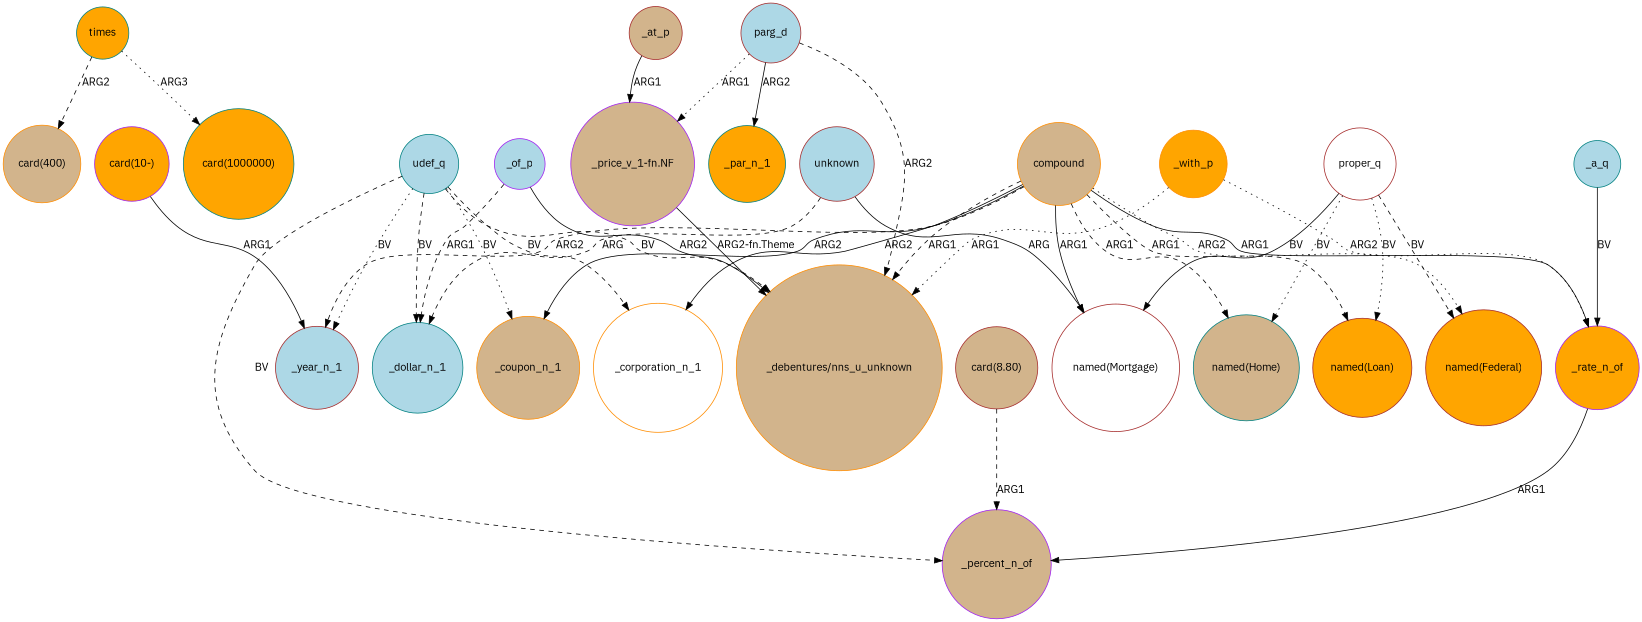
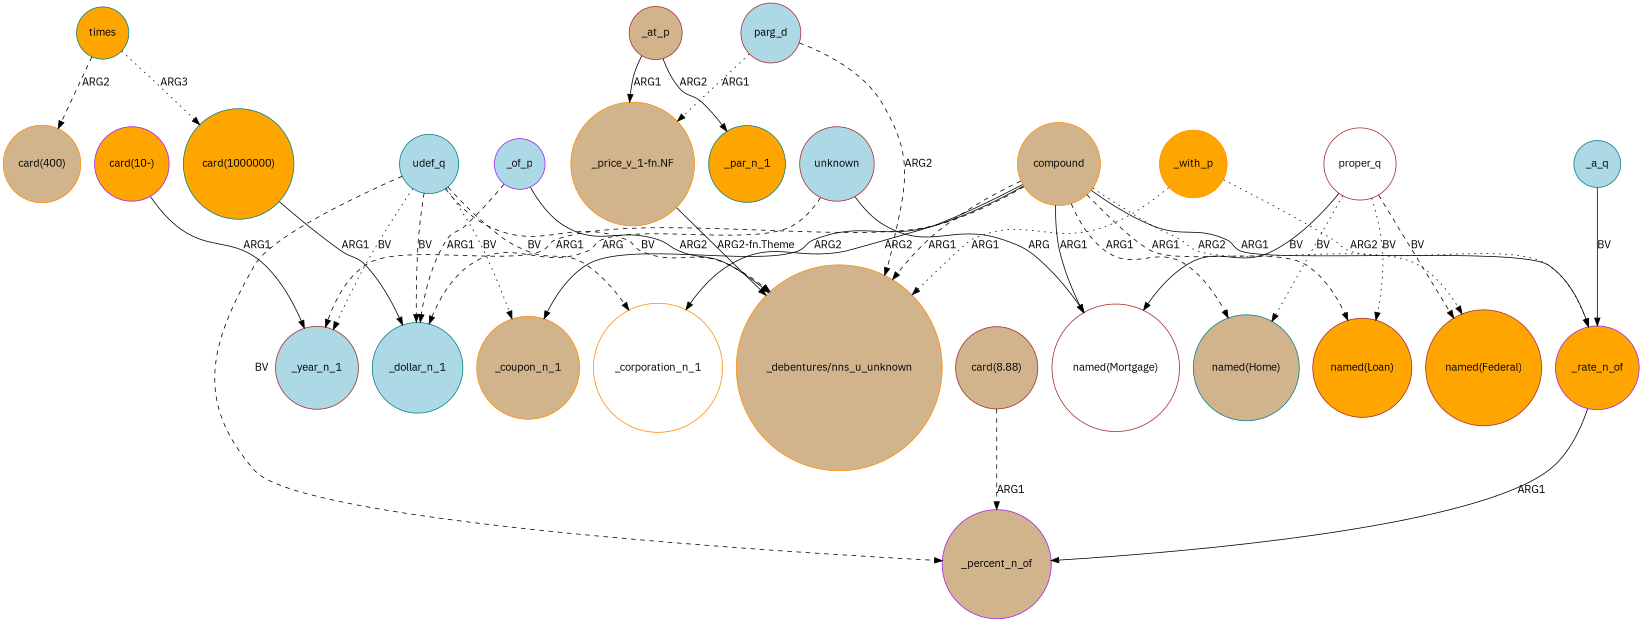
  digraph {
    fontname="IBM Plex Sans"
    node [color=brown fillcolor=tan fontname="IBM Plex Sans" shape=circle style=filled]
    edge [fontname="IBM Plex Sans" style=solid]
    "card(1000000)" [color=teal fillcolor=orange]
    _dollar_n_1 [color=teal fillcolor=lightblue]
    udef_q [color=teal fillcolor=lightblue]
    "_debentures/nns_u_unknown" [color=darkorange]
    _percent_n_of [color=purple]
    _corporation_n_1 [color=darkorange fillcolor=white]
    _year_n_1 [fillcolor=lightblue]
    _coupon_n_1 [color=darkorange]
    _par_n_1 [color=teal fillcolor=orange]
    _of_p [color=purple fillcolor=lightblue]
-   "card(8.80)"
+   "card(8.80)" [label="card(8.88)"]
    _rate_n_of [color=purple fillcolor=orange]
    compound [color=darkorange]
    "named(Mortgage)" [fillcolor=white]
    "named(Home)" [color=teal]
    "named(Loan)" [fillcolor=orange]
    "named(Federal)" [fillcolor=orange]
    _at_p
-   "_price_v_1-fn.NF" [color=purple]
+   "_price_v_1-fn.NF" [color=darkorange]
    proper_q [fillcolor=white]
    times [color=teal fillcolor=orange]
    "card(400)" [color=darkorange]
    unknown [fillcolor=lightblue]
    parg_d [fillcolor=lightblue]
    _a_q [color=teal fillcolor=lightblue]
    "card(10-)" [color=purple fillcolor=orange]
    _with_p [color=darkorange fillcolor=orange]
+   "card(1000000)" -> _dollar_n_1 [label=ARG1]
    udef_q -> _dollar_n_1 [label=BV style=dashed]
    udef_q -> "_debentures/nns_u_unknown" [label=BV style=dashed]
    udef_q -> _percent_n_of [label=BV style=dashed]
    udef_q -> _corporation_n_1 [label=BV style=dashed]
    udef_q -> _year_n_1 [label=BV style=dotted]
    udef_q -> _coupon_n_1 [label=BV style=dotted]
    _of_p -> _dollar_n_1 [label=ARG1 style=dashed]
    _of_p -> "_debentures/nns_u_unknown" [label=ARG2]
    "card(8.80)" -> _percent_n_of [label=ARG1 style=dashed]
    _rate_n_of -> _percent_n_of [label=ARG1]
    compound -> "_debentures/nns_u_unknown" [label=ARG1 style=dashed]
    compound -> _corporation_n_1 [label=ARG2]
-   compound -> _year_n_1 [label=ARG2 style=dashed]
+   compound -> _year_n_1 [label=ARG1 style=dashed]
    compound -> _coupon_n_1 [label=ARG2]
    compound -> _rate_n_of [label=ARG1]
    compound -> "named(Mortgage)" [label=ARG1]
    compound -> "named(Home)" [label=ARG1 style=dashed]
    compound -> "named(Loan)" [label=ARG1 style=dashed]
    compound -> "named(Federal)" [label=ARG2 style=dotted]
-   parg_d -> _par_n_1 [label=ARG2]
+   _at_p -> _par_n_1 [label=ARG2]
    _at_p -> "_price_v_1-fn.NF" [label=ARG1]
    "_price_v_1-fn.NF" -> "_debentures/nns_u_unknown" [label="ARG2-fn.Theme"]
    proper_q -> "named(Mortgage)" [label=BV]
    proper_q -> "named(Home)" [label=BV style=dotted]
    proper_q -> "named(Loan)" [label=BV style=dotted]
    proper_q -> "named(Federal)" [label=BV style=dashed]
    times -> "card(1000000)" [label=ARG3 style=dotted]
    times -> "card(400)" [label=ARG2 style=dashed]
    unknown -> _dollar_n_1 [label=ARG style=dashed]
    unknown -> "named(Mortgage)" [label=ARG]
    parg_d -> "_debentures/nns_u_unknown" [label=ARG2 style=dashed]
    parg_d -> "_price_v_1-fn.NF" [label=ARG1 style=dotted]
    _a_q -> _rate_n_of [label=BV]
    "card(10-)" -> _year_n_1 [label=ARG1]
    _with_p -> "_debentures/nns_u_unknown" [label=ARG1 style=dotted]
    _with_p -> _rate_n_of [label=ARG2 style=dotted]
  }
